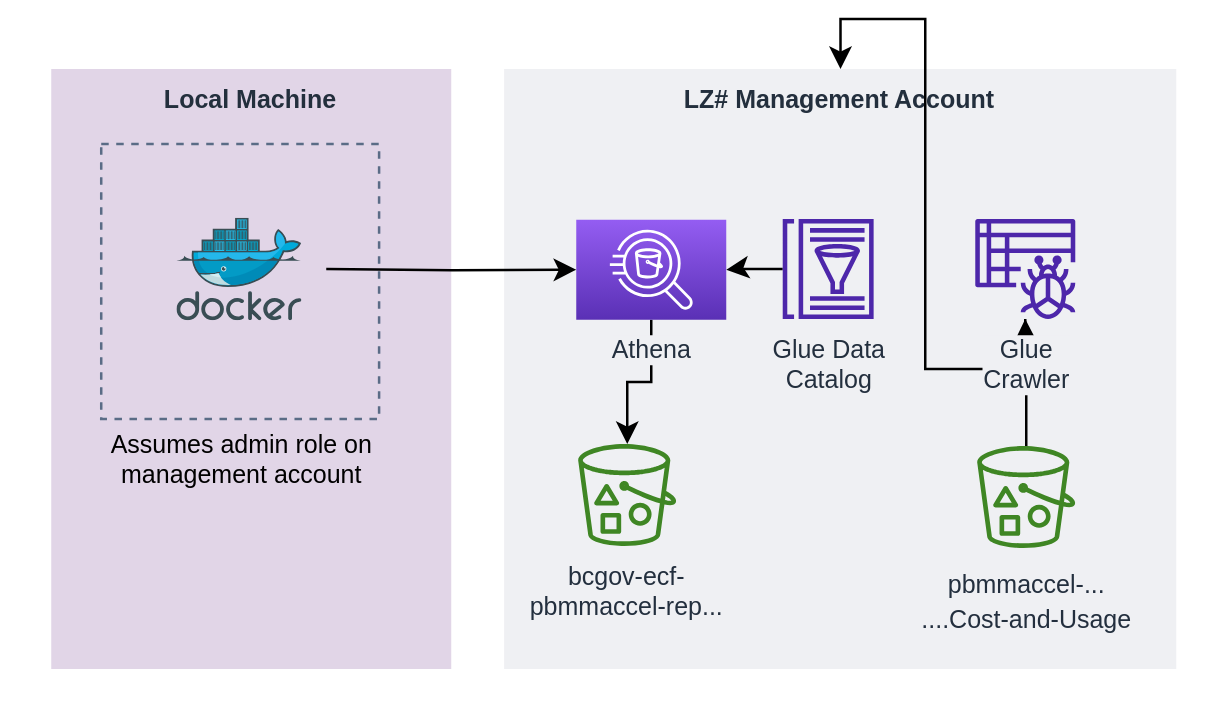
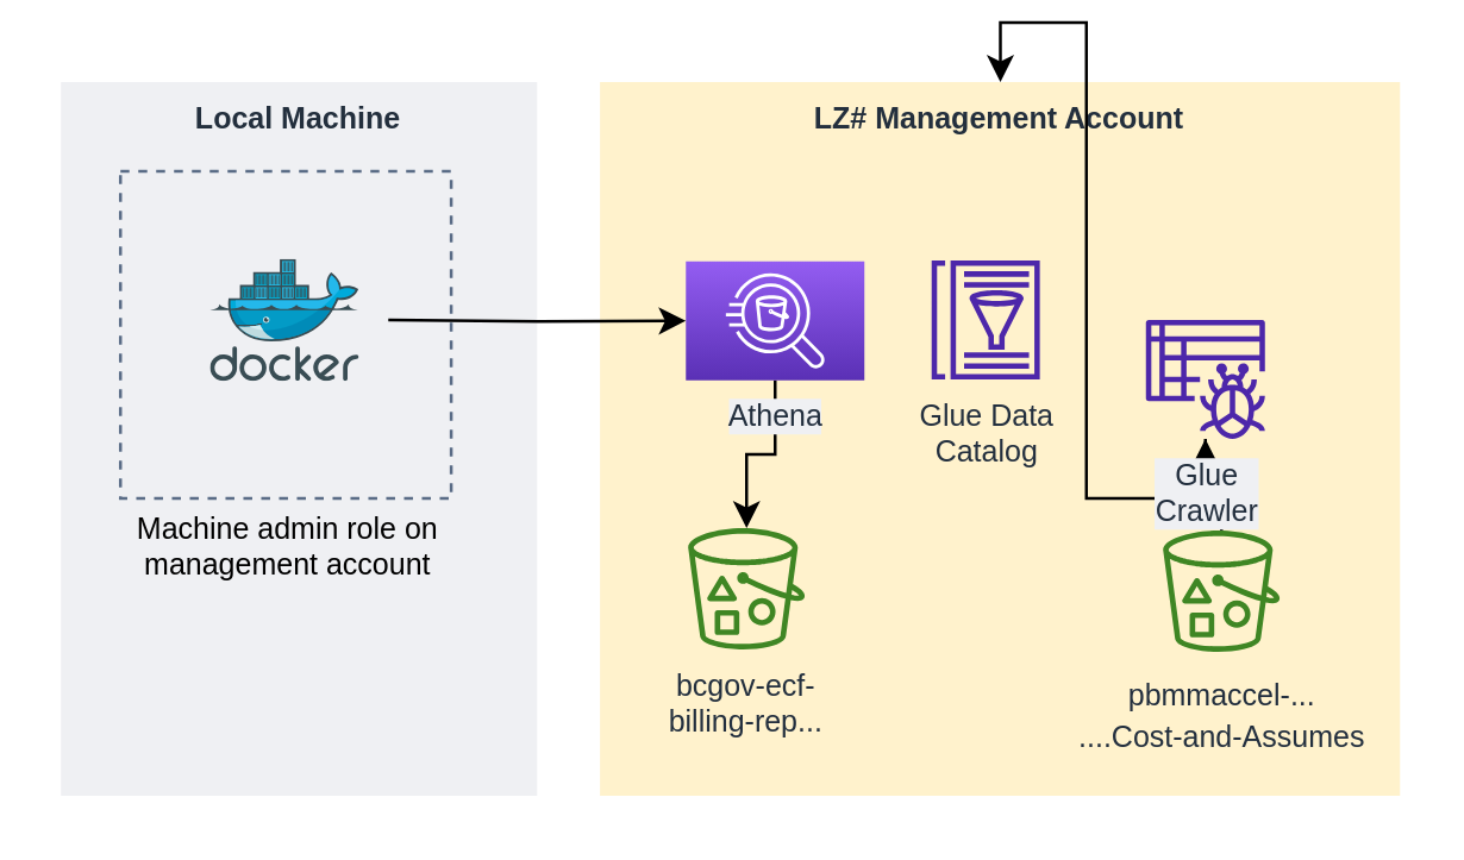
  <mxCell id="0" />
  <mxCell id="1" parent="0" />
- <mxCell id="2" value="Local Machine" style="fillColor=#e1d5e7;strokeColor=none;dashed=0;verticalAlign=top;fontStyle=1;fontColor=#232F3D;fontSize=10;" parent="1" vertex="1"><mxGeometry x="20" y="20" width="160" height="240" as="geometry" /></mxCell>
- <mxCell id="3" value="LZ# Management Account" style="fillColor=#EFF0F3;strokeColor=none;dashed=0;verticalAlign=top;fontStyle=1;fontColor=#232F3D;fontSize=10;" parent="1" vertex="1"><mxGeometry x="201.15" y="20" width="268.85" height="240" as="geometry" /></mxCell>
+ <mxCell id="2" value="Local Machine" style="fillColor=#EFF0F3;strokeColor=none;dashed=0;verticalAlign=top;fontStyle=1;fontColor=#232F3D;fontSize=10;" parent="1" vertex="1"><mxGeometry x="20" y="20" width="160" height="240" as="geometry" /></mxCell>
+ <mxCell id="3" value="LZ# Management Account" style="fillColor=#fff2cc;strokeColor=none;dashed=0;verticalAlign=top;fontStyle=1;fontColor=#232F3D;fontSize=10;" parent="1" vertex="1"><mxGeometry x="201.15" y="20" width="268.85" height="240" as="geometry" /></mxCell>
  <mxCell id="4" style="edgeStyle=orthogonalEdgeStyle;rounded=0;orthogonalLoop=1;jettySize=auto;html=1;" parent="1" source="12" target="3" edge="1"><mxGeometry relative="1" as="geometry" /></mxCell>
  <mxCell id="5" style="edgeStyle=orthogonalEdgeStyle;rounded=0;orthogonalLoop=1;jettySize=auto;html=1;" parent="1" source="6" target="12" edge="1"><mxGeometry relative="1" as="geometry" /></mxCell>
- <mxCell id="6" value="&lt;font style=&quot;font-size: 10px&quot;&gt;pbmmaccel-...&lt;br&gt;....Cost-and-Usage&lt;/font&gt;" style="sketch=0;outlineConnect=0;fontColor=#232F3E;gradientColor=none;fillColor=#3F8624;strokeColor=none;dashed=0;verticalLabelPosition=bottom;verticalAlign=top;align=center;html=1;fontSize=12;fontStyle=0;aspect=fixed;pointerEvents=1;shape=mxgraph.aws4.bucket_with_objects;" parent="1" vertex="1"><mxGeometry x="390.38" y="170.8" width="39.23" height="40.8" as="geometry" /></mxCell>
- <mxCell id="7" style="edgeStyle=orthogonalEdgeStyle;rounded=0;orthogonalLoop=1;jettySize=auto;html=1;" parent="1" source="8" target="13" edge="1"><mxGeometry relative="1" as="geometry" /></mxCell>
+ <mxCell id="6" value="&lt;font style=&quot;font-size: 10px&quot;&gt;pbmmaccel-...&lt;br&gt;....Cost-and-Assumes&lt;/font&gt;" style="sketch=0;outlineConnect=0;fontColor=#232F3E;gradientColor=none;fillColor=#3F8624;strokeColor=none;dashed=0;verticalLabelPosition=bottom;verticalAlign=top;align=center;html=1;fontSize=12;fontStyle=0;aspect=fixed;pointerEvents=1;shape=mxgraph.aws4.bucket_with_objects;" parent="1" vertex="1"><mxGeometry x="390.38" y="170.8" width="39.23" height="40.8" as="geometry" /></mxCell>
  <mxCell id="8" value="Glue Data&lt;br style=&quot;font-size: 10px;&quot;&gt;Catalog" style="sketch=0;outlineConnect=0;fontColor=#232F3E;gradientColor=none;fillColor=#4D27AA;strokeColor=none;dashed=0;verticalLabelPosition=bottom;verticalAlign=top;align=center;html=1;fontSize=10;fontStyle=0;aspect=fixed;pointerEvents=1;shape=mxgraph.aws4.glue_data_catalog;" parent="1" vertex="1"><mxGeometry x="312.31" y="80" width="36.92" height="40" as="geometry" /></mxCell>
  <mxCell id="9" style="edgeStyle=orthogonalEdgeStyle;rounded=0;orthogonalLoop=1;jettySize=auto;html=1;" parent="1" source="13" target="10" edge="1"><mxGeometry relative="1" as="geometry" /></mxCell>
- <mxCell id="10" value="bcgov-ecf-&lt;br style=&quot;font-size: 10px&quot;&gt;pbmmaccel-rep..." style="sketch=0;outlineConnect=0;fontColor=#232F3E;gradientColor=none;fillColor=#3F8624;strokeColor=none;dashed=0;verticalLabelPosition=bottom;verticalAlign=top;align=center;html=1;fontSize=10;fontStyle=0;aspect=fixed;pointerEvents=1;shape=mxgraph.aws4.bucket_with_objects;" parent="1" vertex="1"><mxGeometry x="230.77" y="170" width="39.23" height="40.8" as="geometry" /></mxCell>
+ <mxCell id="10" value="bcgov-ecf-&lt;br style=&quot;font-size: 10px&quot;&gt;billing-rep..." style="sketch=0;outlineConnect=0;fontColor=#232F3E;gradientColor=none;fillColor=#3F8624;strokeColor=none;dashed=0;verticalLabelPosition=bottom;verticalAlign=top;align=center;html=1;fontSize=10;fontStyle=0;aspect=fixed;pointerEvents=1;shape=mxgraph.aws4.bucket_with_objects;" parent="1" vertex="1"><mxGeometry x="230.77" y="170" width="39.23" height="40.8" as="geometry" /></mxCell>
  <mxCell id="11" style="edgeStyle=orthogonalEdgeStyle;rounded=0;orthogonalLoop=1;jettySize=auto;html=1;" parent="1" target="13" edge="1"><mxGeometry relative="1" as="geometry"><mxPoint x="130" y="100" as="sourcePoint" /></mxGeometry></mxCell>
- <mxCell id="12" value="Glue&lt;br style=&quot;font-size: 10px;&quot;&gt;Crawler" style="sketch=0;outlineConnect=0;fontColor=#232F3E;gradientColor=none;fillColor=#4D27AA;strokeColor=none;dashed=0;verticalLabelPosition=bottom;verticalAlign=top;align=center;html=1;fontSize=10;fontStyle=0;aspect=fixed;pointerEvents=1;shape=mxgraph.aws4.glue_crawlers;labelBackgroundColor=#EFF0F3;" parent="1" vertex="1"><mxGeometry x="389.61" y="80" width="40" height="40" as="geometry" /></mxCell>
+ <mxCell id="12" value="Glue&lt;br style=&quot;font-size: 10px;&quot;&gt;Crawler" style="sketch=0;outlineConnect=0;fontColor=#232F3E;gradientColor=none;fillColor=#4D27AA;strokeColor=none;dashed=0;verticalLabelPosition=bottom;verticalAlign=top;align=center;html=1;fontSize=10;fontStyle=0;aspect=fixed;pointerEvents=1;shape=mxgraph.aws4.glue_crawlers;labelBackgroundColor=#EFF0F3;" parent="1" vertex="1"><mxGeometry x="384.61" y="100" width="40" height="40" as="geometry" /></mxCell>
  <mxCell id="13" value="Athena" style="sketch=0;points=[[0,0,0],[0.25,0,0],[0.5,0,0],[0.75,0,0],[1,0,0],[0,1,0],[0.25,1,0],[0.5,1,0],[0.75,1,0],[1,1,0],[0,0.25,0],[0,0.5,0],[0,0.75,0],[1,0.25,0],[1,0.5,0],[1,0.75,0]];outlineConnect=0;fontColor=#232F3E;gradientColor=#945DF2;gradientDirection=north;fillColor=#5A30B5;strokeColor=#ffffff;dashed=0;verticalLabelPosition=bottom;verticalAlign=top;align=center;html=1;fontSize=10;fontStyle=0;aspect=fixed;shape=mxgraph.aws4.resourceIcon;resIcon=mxgraph.aws4.athena;rounded=1;labelBackgroundColor=#EFF0F3;spacingBottom=0;" parent="1" vertex="1"><mxGeometry x="230" y="80.3" width="60" height="40" as="geometry" /></mxCell>
  <mxCell id="14" value="" style="sketch=0;aspect=fixed;html=1;points=[];align=center;image;fontSize=12;image=img/lib/mscae/Docker.svg;labelBackgroundColor=#EFF0F3;fillColor=default;" parent="1" vertex="1"><mxGeometry x="70.57" y="80" width="50" height="41" as="geometry" /></mxCell>
  <mxCell id="15" value="" style="fillColor=none;strokeColor=#5A6C86;dashed=1;verticalAlign=top;fontStyle=0;fontColor=#5A6C86;fontSize=10;" parent="1" vertex="1"><mxGeometry x="39.99" y="50" width="111.15" height="110" as="geometry" /></mxCell>
- <mxCell id="16" value="Assumes admin role on&lt;br&gt;management account" style="text;html=1;align=center;verticalAlign=middle;resizable=0;points=[];autosize=1;strokeColor=none;fillColor=none;fontSize=10;" parent="1" vertex="1"><mxGeometry x="35.57" y="160.8" width="120" height="30" as="geometry" /></mxCell>
+ <mxCell id="16" value="Machine admin role on&lt;br&gt;management account" style="text;html=1;align=center;verticalAlign=middle;resizable=0;points=[];autosize=1;strokeColor=none;fillColor=none;fontSize=10;" parent="1" vertex="1"><mxGeometry x="35.57" y="160.8" width="120" height="30" as="geometry" /></mxCell>
